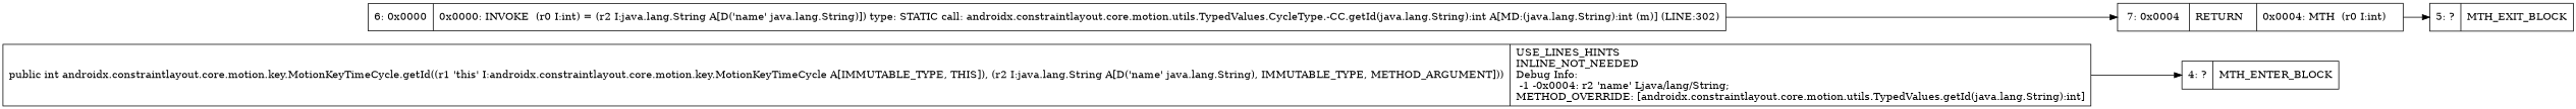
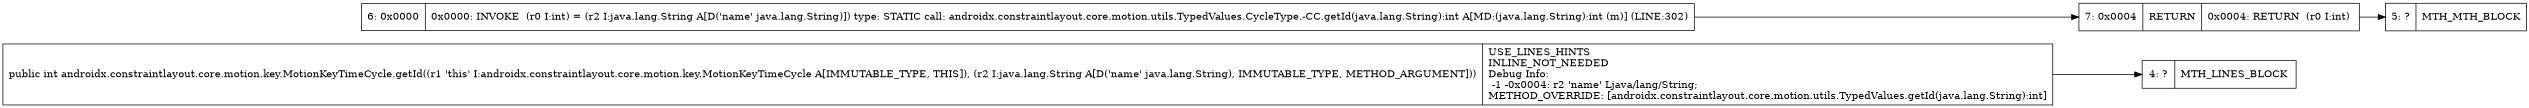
  digraph {
    rankdir=LR
    node [shape=record]
-   n1 [label="{4\:\ ?|MTH_ENTER_BLOCK\l}"]
+   n1 [label="{4\:\ ?|MTH_LINES_BLOCK\l}"]
    n2 [label="{6\:\ 0x0000|0x0000: INVOKE  (r0 I:int) = (r2 I:java.lang.String A[D('name' java.lang.String)]) type: STATIC call: androidx.constraintlayout.core.motion.utils.TypedValues.CycleType.\-CC.getId(java.lang.String):int A[MD:(java.lang.String):int (m)] (LINE:302)\l}"]
-   n3 [label="{7\:\ 0x0004|RETURN\l|0x0004: MTH  (r0 I:int) \l}"]
-   n4 [label="{5\:\ ?|MTH_EXIT_BLOCK\l}"]
+   n3 [label="{7\:\ 0x0004|RETURN\l|0x0004: RETURN  (r0 I:int) \l}"]
+   n4 [label="{5\:\ ?|MTH_MTH_BLOCK\l}"]
    n5 [label="{public int androidx.constraintlayout.core.motion.key.MotionKeyTimeCycle.getId((r1 'this' I:androidx.constraintlayout.core.motion.key.MotionKeyTimeCycle A[IMMUTABLE_TYPE, THIS]), (r2 I:java.lang.String A[D('name' java.lang.String), IMMUTABLE_TYPE, METHOD_ARGUMENT]))  | USE_LINES_HINTS\lINLINE_NOT_NEEDED\lDebug Info:\l  \-1 \-0x0004: r2 'name' Ljava\/lang\/String;\lMETHOD_OVERRIDE: [androidx.constraintlayout.core.motion.utils.TypedValues.getId(java.lang.String):int]\l}"]
    n2 -> n3
    n3 -> n4
    n5 -> n1
  }
